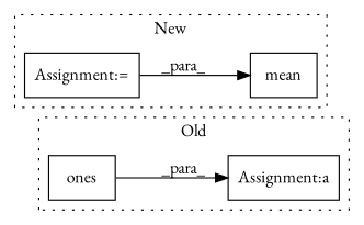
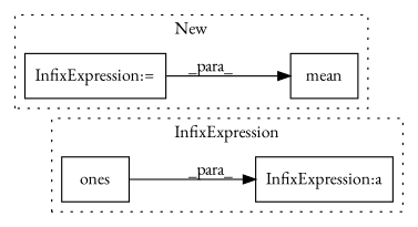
  digraph {
    fontname="EB Garamond"
    rankdir=LR
    node [a=32 fontname="EB Garamond" l="5,1" shape=box]
    edge [fontname="EB Garamond"]
    n1 [label=ones s="5834,5849"]
-   n2 [a=27 l=3 label="Assignment:a" s=6583]
+   n2 [a=27 l=3 label="InfixExpression:a" s=6583]
    n3 [label=mean s="6017,6067"]
-   n4 [a=7 l=1 label="Assignment:=" s=6009]
+   n4 [a=7 l=1 label="InfixExpression:=" s=6009]
    subgraph cluster_1 {
-     label=Old
+     label=InfixExpression
      style=dotted
      n1
      n2
    }
    subgraph cluster_2 {
      label=New
      style=dotted
      n3
      n4
    }
    n1 -> n2 [label=_para_]
    n4 -> n3 [label=_para_]
  }
